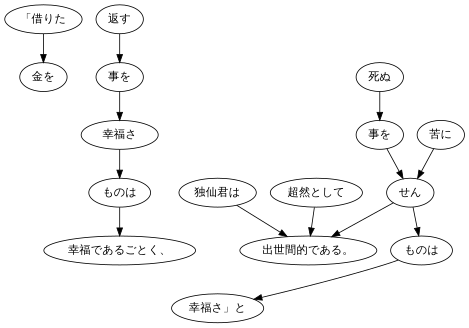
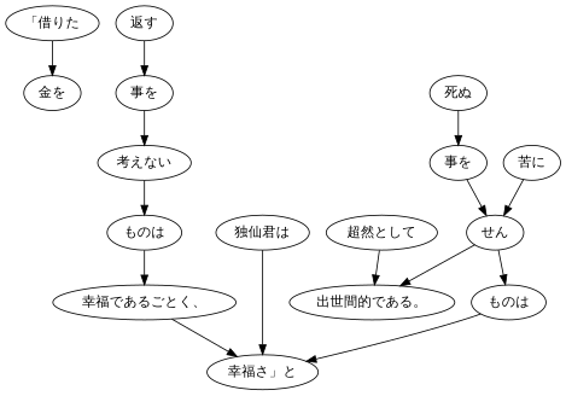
  digraph {
    fontname="Liberation Sans"
    node [fontname="Liberation Sans"]
    edge [fontname="Liberation Sans"]
    n1 [label="「借りた"]
    n2 [label="金を"]
    n3 [label="返す"]
    n4 [label="事を"]
-   n5 [label="幸福さ"]
+   n5 [label="考えない"]
    n6 [label="ものは"]
    n7 [label="幸福であるごとく、"]
    n8 [label="幸福さ」と"]
    n9 [label="死ぬ"]
    n10 [label="事を"]
    n11 [label="せん"]
    n12 [label="ものは"]
    n13 [label="出世間的である。"]
    n14 [label="苦に"]
    n15 [label="独仙君は"]
    n16 [label="超然として"]
    n1 -> n2
    n3 -> n4
    n4 -> n5
    n5 -> n6
    n6 -> n7
+   n7 -> n8
    n9 -> n10
    n10 -> n11
    n11 -> n12
    n11 -> n13
    n12 -> n8
    n14 -> n11
-   n15 -> n13
+   n15 -> n8
    n16 -> n13
  }
